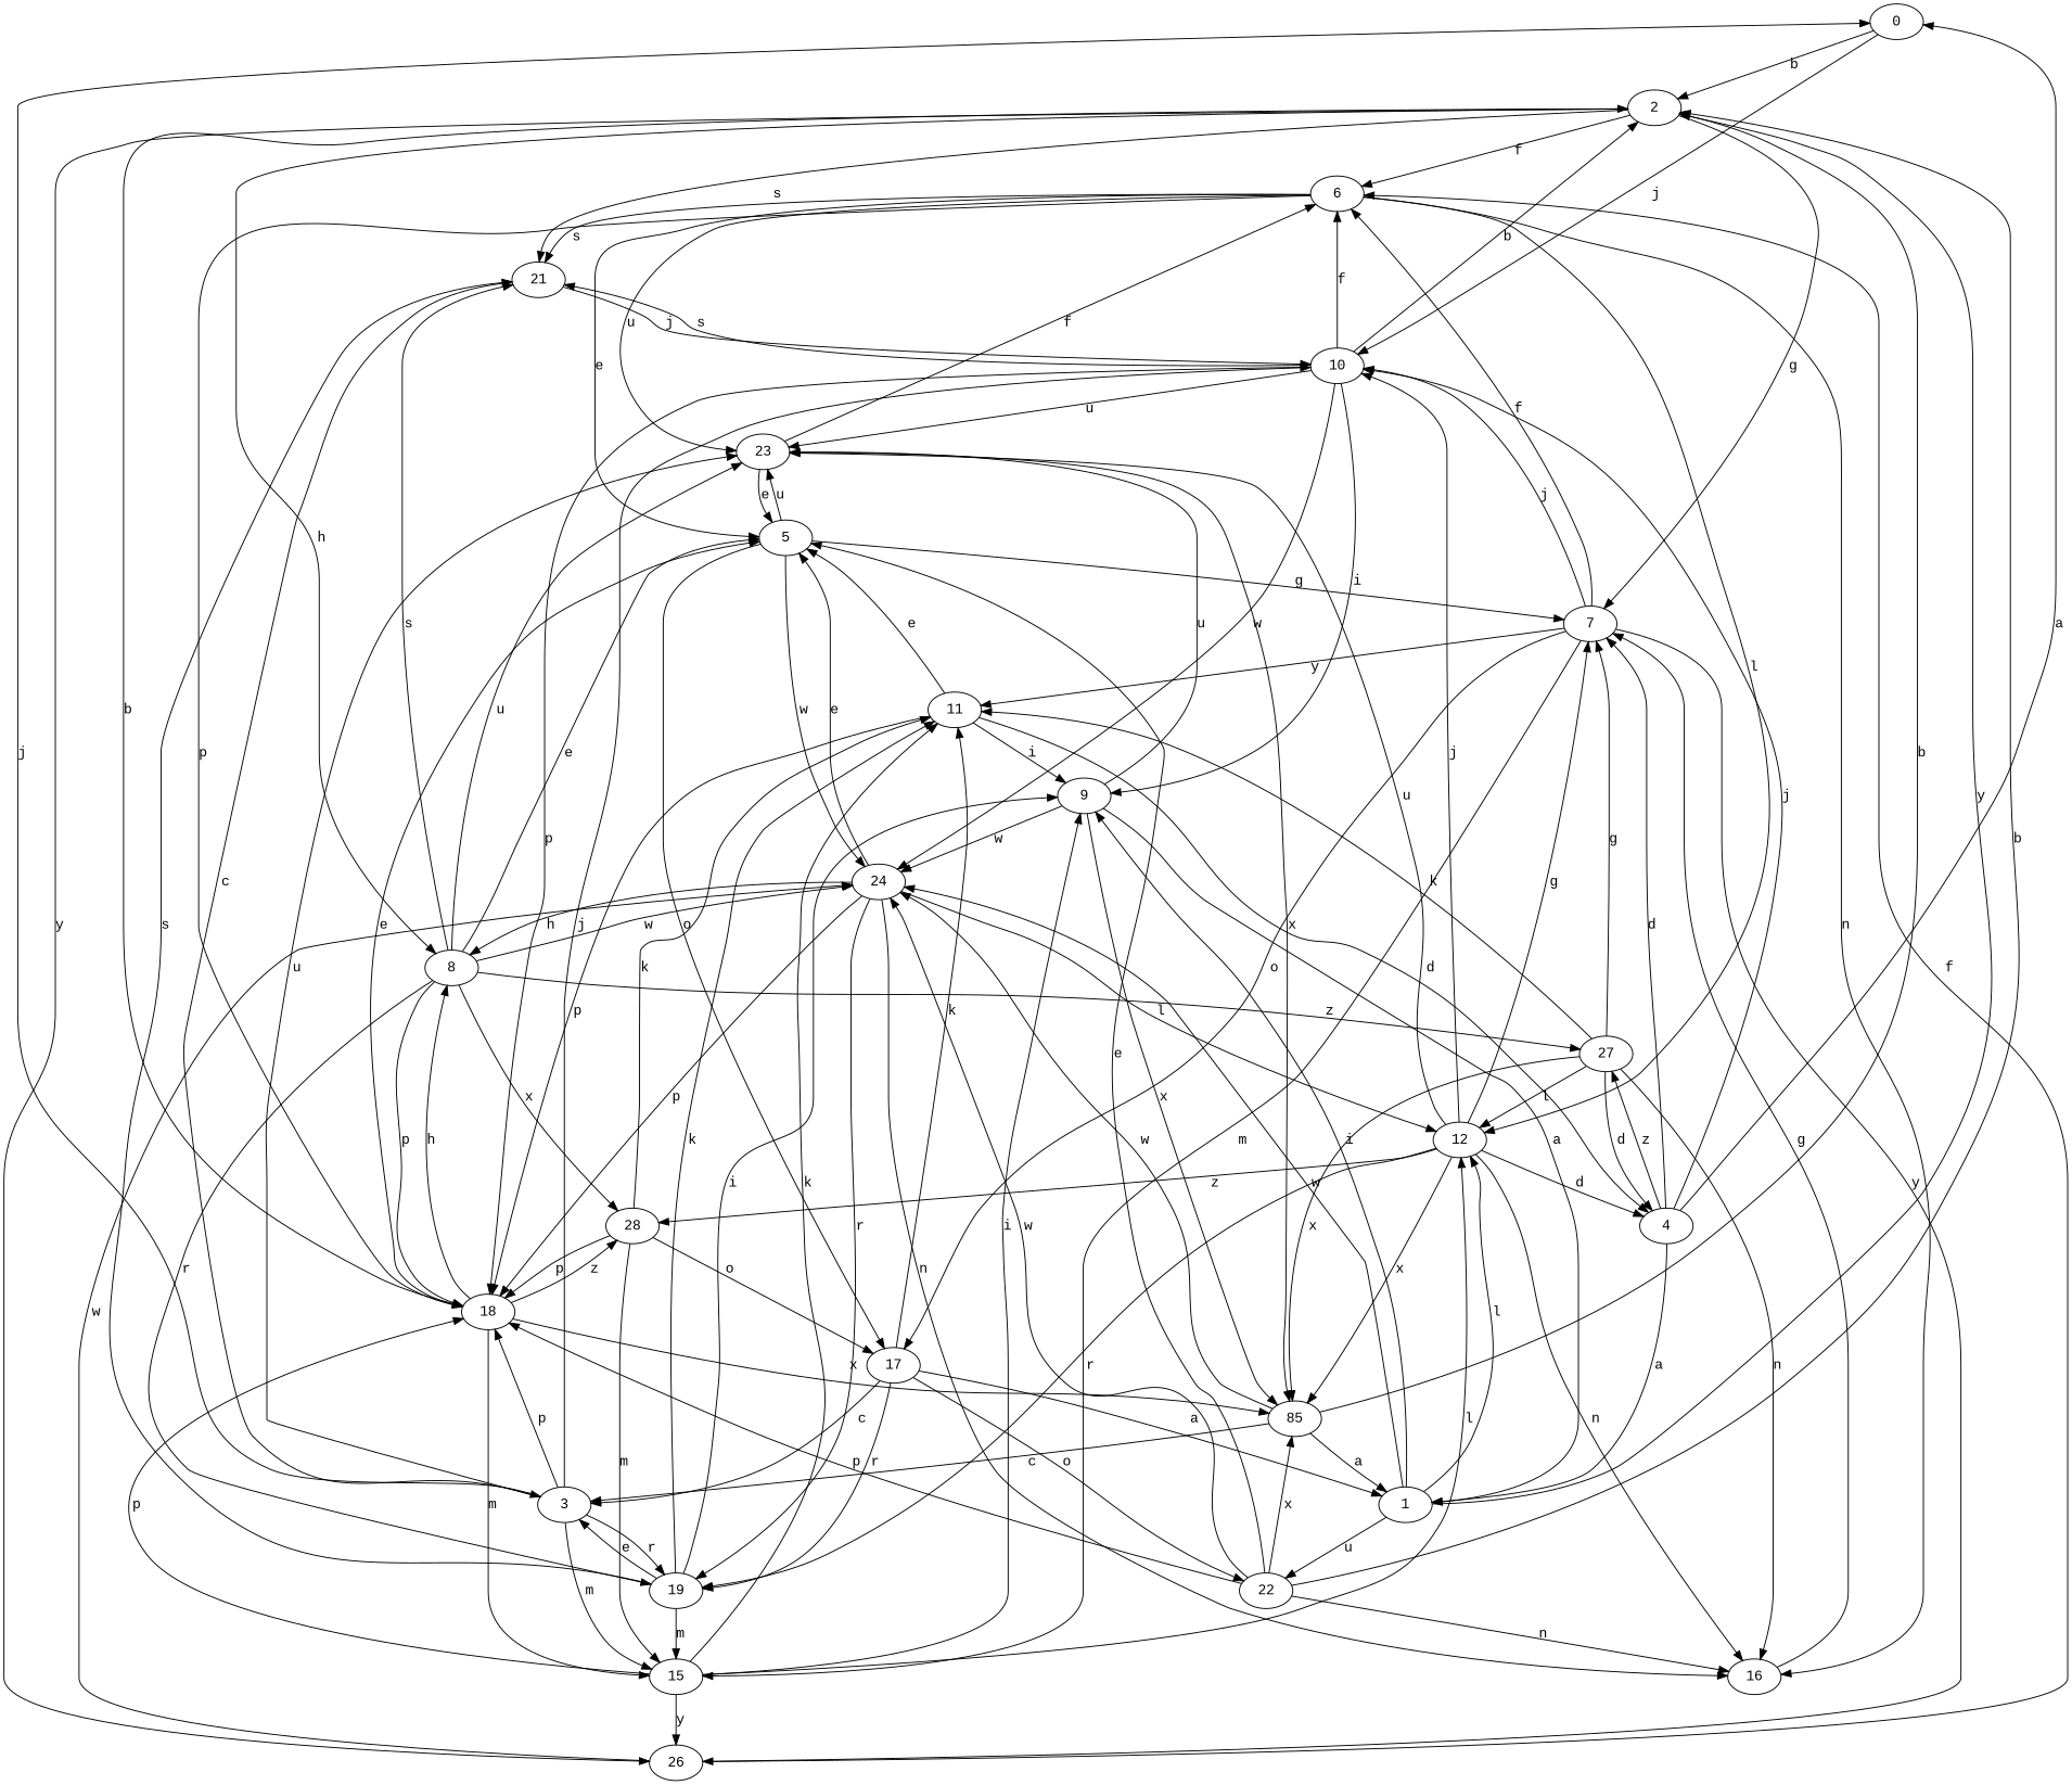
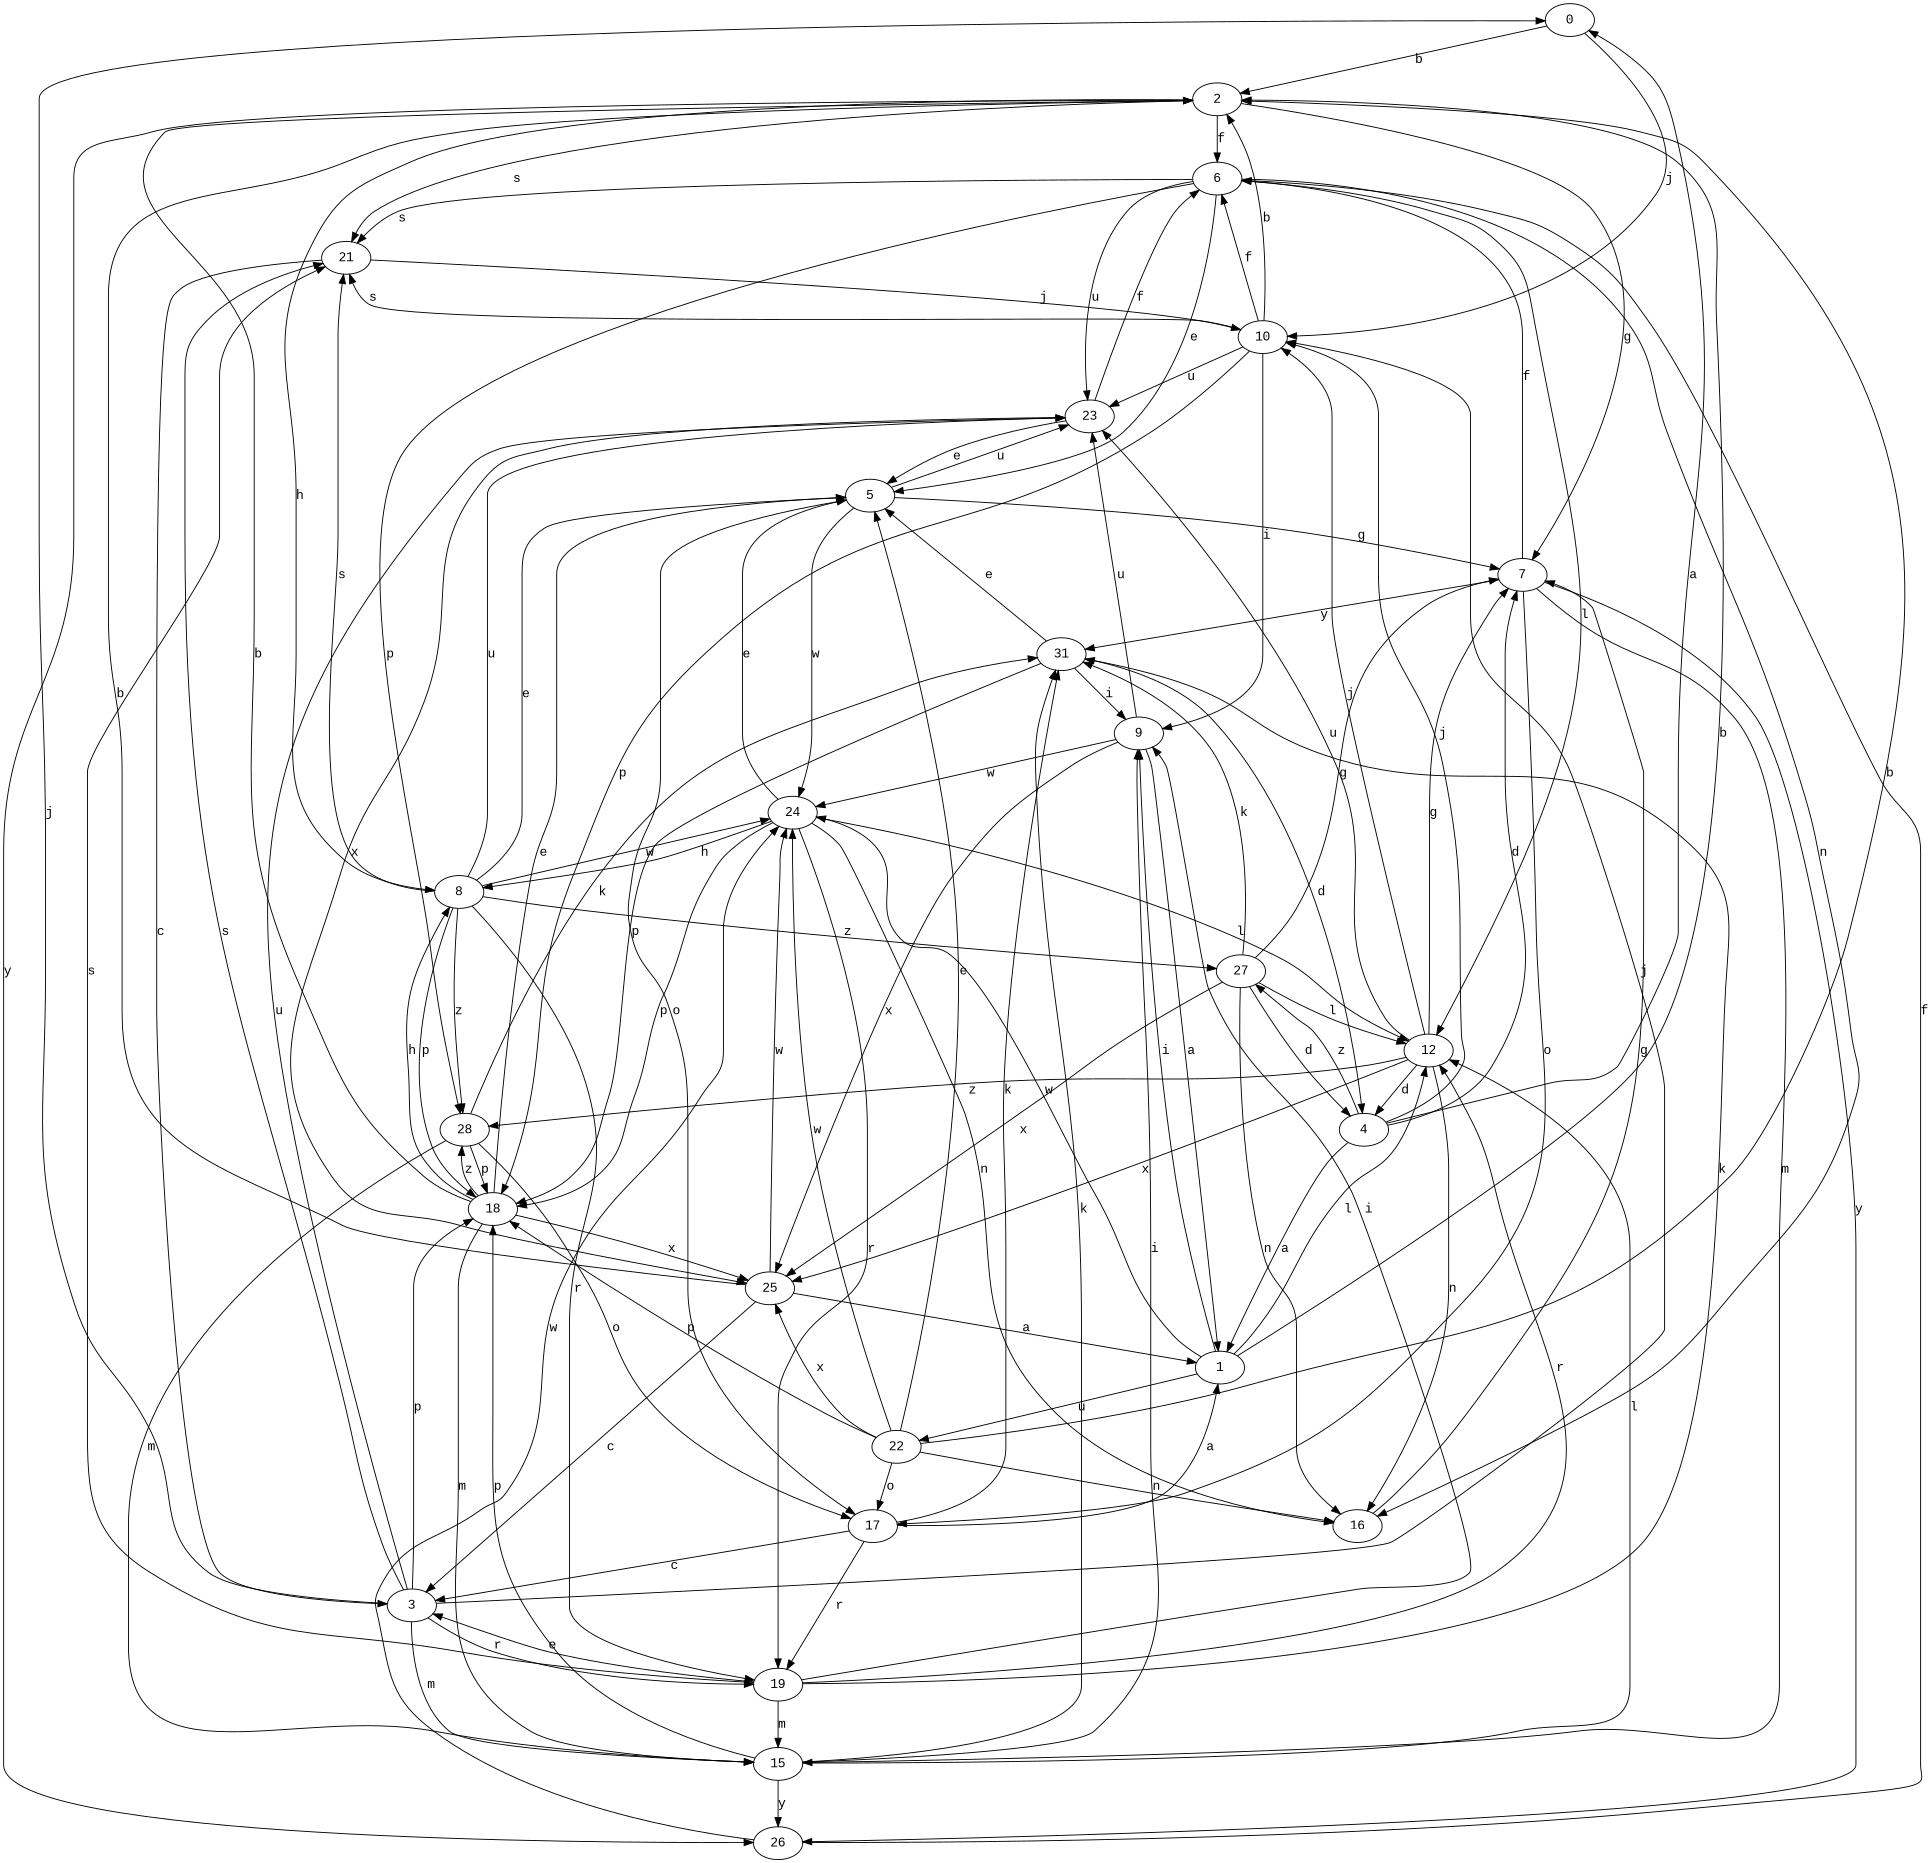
  strict digraph {
    fontname="Liberation Mono"
    node [fontname="Liberation Mono"]
    edge [fontname="Liberation Mono"]
    0
    2
    10
    6
    7
    8
    21
    26
    9
    24
    18
    23
    1
    12
    22
-   25 [label=85]
+   25
    19
    4
    16
    28
    5
    17
    n23 [label=15]
-   11
+   11 [label=31]
    27
    3
    0 -> 2 [label=b]
    0 -> 10 [label=j]
    2 -> 6 [label=f]
    2 -> 7 [label=g]
    2 -> 8 [label=h]
    2 -> 21 [label=s]
    2 -> 26 [label=y]
    10 -> 2 [label=b]
    10 -> 6 [label=f]
    10 -> 21 [label=s]
    10 -> 9 [label=i]
-   10 -> 24 [label=w]
    10 -> 18 [label=p]
    10 -> 23 [label=u]
    6 -> 21 [label=s]
-   6 -> 18 [label=p]
+   6 -> 28 [label=p]
    6 -> 23 [label=u]
    6 -> 12 [label=l]
    6 -> 16 [label=n]
    6 -> 5 [label=e]
-   7 -> 10 [label=j]
    7 -> 6 [label=f]
    7 -> 26 [label=y]
    7 -> 17 [label=o]
    7 -> n23 [label=m]
    7 -> 11 [label=y]
    8 -> 21 [label=s]
    8 -> 24 [label=w]
    8 -> 18 [label=p]
    8 -> 23 [label=u]
    8 -> 19 [label=r]
-   8 -> 28 [label=x]
+   8 -> 28 [label=z]
    8 -> 5 [label=e]
    8 -> 27 [label=z]
    21 -> 10 [label=j]
    21 -> 3 [label=c]
    26 -> 6 [label=f]
    26 -> 24 [label=w]
    9 -> 24 [label=w]
    9 -> 23 [label=u]
    9 -> 1 [label=a]
    9 -> 25 [label=x]
    24 -> 8 [label=h]
    24 -> 18 [label=p]
    24 -> 12 [label=l]
    24 -> 19 [label=r]
    24 -> 16 [label=n]
    24 -> 5 [label=e]
    18 -> 2 [label=b]
    18 -> 8 [label=h]
    18 -> 25 [label=x]
    18 -> 28 [label=z]
    18 -> 5 [label=e]
    18 -> n23 [label=m]
    23 -> 6 [label=f]
    23 -> 25 [label=x]
    23 -> 5 [label=e]
-   1 -> 2 [label=y]
+   1 -> 2 [label=b]
    1 -> 9 [label=i]
    1 -> 24 [label=w]
    1 -> 12 [label=l]
    1 -> 22 [label=u]
    12 -> 10 [label=j]
    12 -> 7 [label=g]
    12 -> 23 [label=u]
    12 -> 25 [label=x]
-   12 -> 19 [label=r]
+   19 -> 12 [label=r]
    12 -> 4 [label=d]
    12 -> 16 [label=n]
    12 -> 28 [label=z]
    22 -> 2 [label=b]
    22 -> 24 [label=w]
    22 -> 18 [label=p]
    22 -> 25 [label=x]
    22 -> 16 [label=n]
    22 -> 5 [label=e]
-   17 -> 22 [label=o]
+   22 -> 17 [label=o]
    25 -> 2 [label=b]
    25 -> 24 [label=w]
    25 -> 1 [label=a]
    25 -> 3 [label=c]
    19 -> 21 [label=s]
    19 -> 9 [label=i]
    19 -> n23 [label=m]
    19 -> 11 [label=k]
    19 -> 3 [label=e]
    4 -> 0 [label=a]
    4 -> 10 [label=j]
    4 -> 7 [label=d]
    4 -> 1 [label=a]
    4 -> 27 [label=z]
    16 -> 7 [label=g]
    28 -> 18 [label=p]
    28 -> 17 [label=o]
    28 -> n23 [label=m]
    28 -> 11 [label=k]
    5 -> 7 [label=g]
    5 -> 24 [label=w]
    5 -> 23 [label=u]
    5 -> 17 [label=o]
    17 -> 1 [label=a]
    17 -> 19 [label=r]
    17 -> 11 [label=k]
    17 -> 3 [label=c]
    n23 -> 26 [label=y]
    n23 -> 9 [label=i]
    n23 -> 18 [label=p]
    n23 -> 12 [label=l]
    n23 -> 11 [label=k]
    11 -> 9 [label=i]
    11 -> 18 [label=p]
    11 -> 4 [label=d]
    11 -> 5 [label=e]
    27 -> 7 [label=g]
    27 -> 12 [label=l]
    27 -> 25 [label=x]
    27 -> 4 [label=d]
    27 -> 16 [label=n]
    27 -> 11 [label=k]
    3 -> 0 [label=j]
    3 -> 10 [label=j]
+   3 -> 21 [label=s]
    3 -> 18 [label=p]
    3 -> 23 [label=u]
    3 -> 19 [label=r]
    3 -> n23 [label=m]
  }
